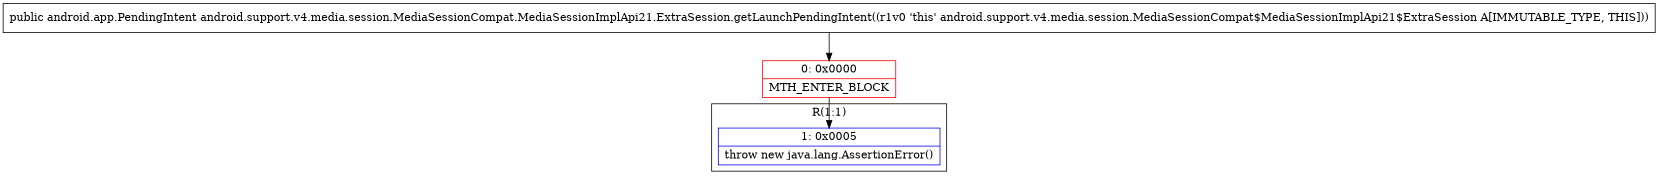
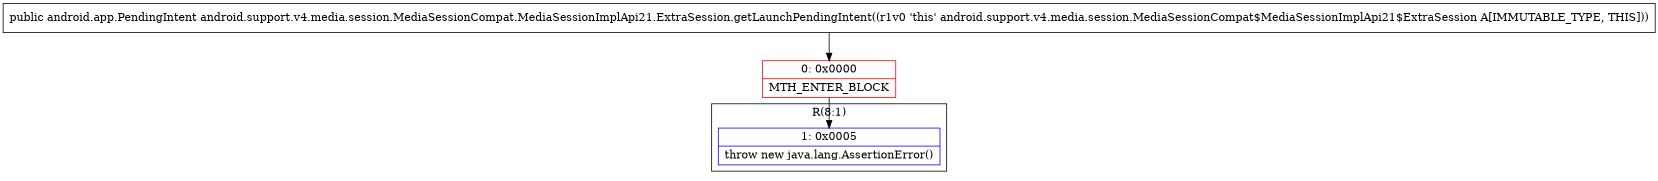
  digraph {
    node [shape=record]
    n1 [color=blue label="{1\:\ 0x0005|throw new java.lang.AssertionError()\l}"]
    n2 [color=red label="{0\:\ 0x0000|MTH_ENTER_BLOCK\l}"]
    n3 [label="{public android.app.PendingIntent android.support.v4.media.session.MediaSessionCompat.MediaSessionImplApi21.ExtraSession.getLaunchPendingIntent((r1v0 'this' android.support.v4.media.session.MediaSessionCompat$MediaSessionImplApi21$ExtraSession A[IMMUTABLE_TYPE, THIS])) }"]
    subgraph cluster_1 {
-     label="R(1:1)"
+     label="R(8:1)"
      n1
    }
    n2 -> n1
    n3 -> n2
  }
